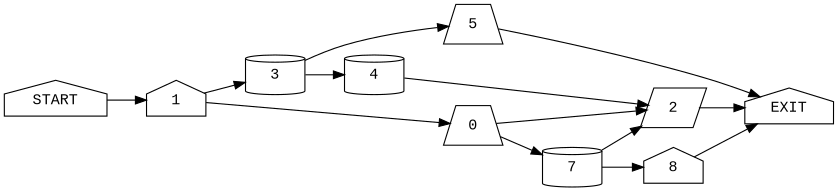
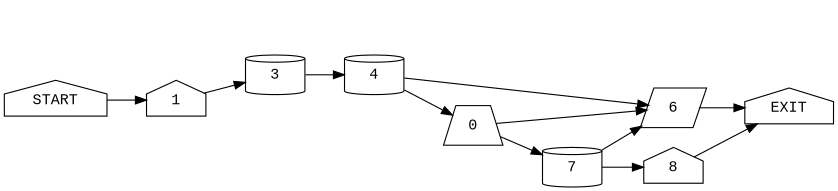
  digraph {
    fontname="Liberation Mono"
    rankdir=LR
    node [fontname="Liberation Mono" shape=house]
    edge [fontname="Liberation Mono"]
    n1 [label=START]
    1
    3 [shape=cylinder]
    n4 [label=EXIT]
-   2 [shape=parallelogram]
+   2 [shape=parallelogram label=6]
    4 [shape=cylinder]
-   5 [shape=trapezium]
    n8 [label=0 shape=trapezium]
    7 [shape=cylinder]
    8
    n1 -> 1
    1 -> 3
    3 -> 4
-   3 -> 5
    2 -> n4
    4 -> 2
-   1 -> n8
-   5 -> n4
+   4 -> n8
    n8 -> 2
    n8 -> 7
    7 -> 2
    7 -> 8
    8 -> n4
  }
